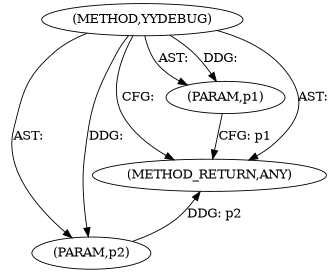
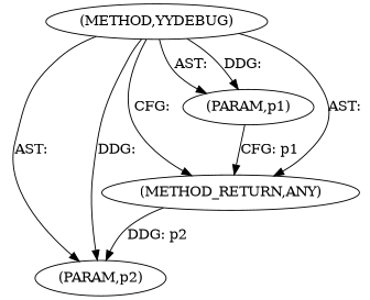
  digraph {
    n1 [label=<(METHOD,YYDEBUG)>]
    n2 [label=<(PARAM,p1)>]
    n3 [label=<(PARAM,p2)>]
    n4 [label=<(METHOD_RETURN,ANY)>]
    n1 -> n2 [label="AST: "]
    n1 -> n2 [label="DDG: "]
    n1 -> n3 [label="AST: "]
    n1 -> n3 [label="DDG: "]
    n1 -> n4 [label="AST: "]
    n1 -> n4 [label="CFG: "]
    n2 -> n4 [label="CFG: p1"]
-   n3 -> n4 [label="DDG: p2"]
+   n4 -> n3 [label="DDG: p2"]
  }
